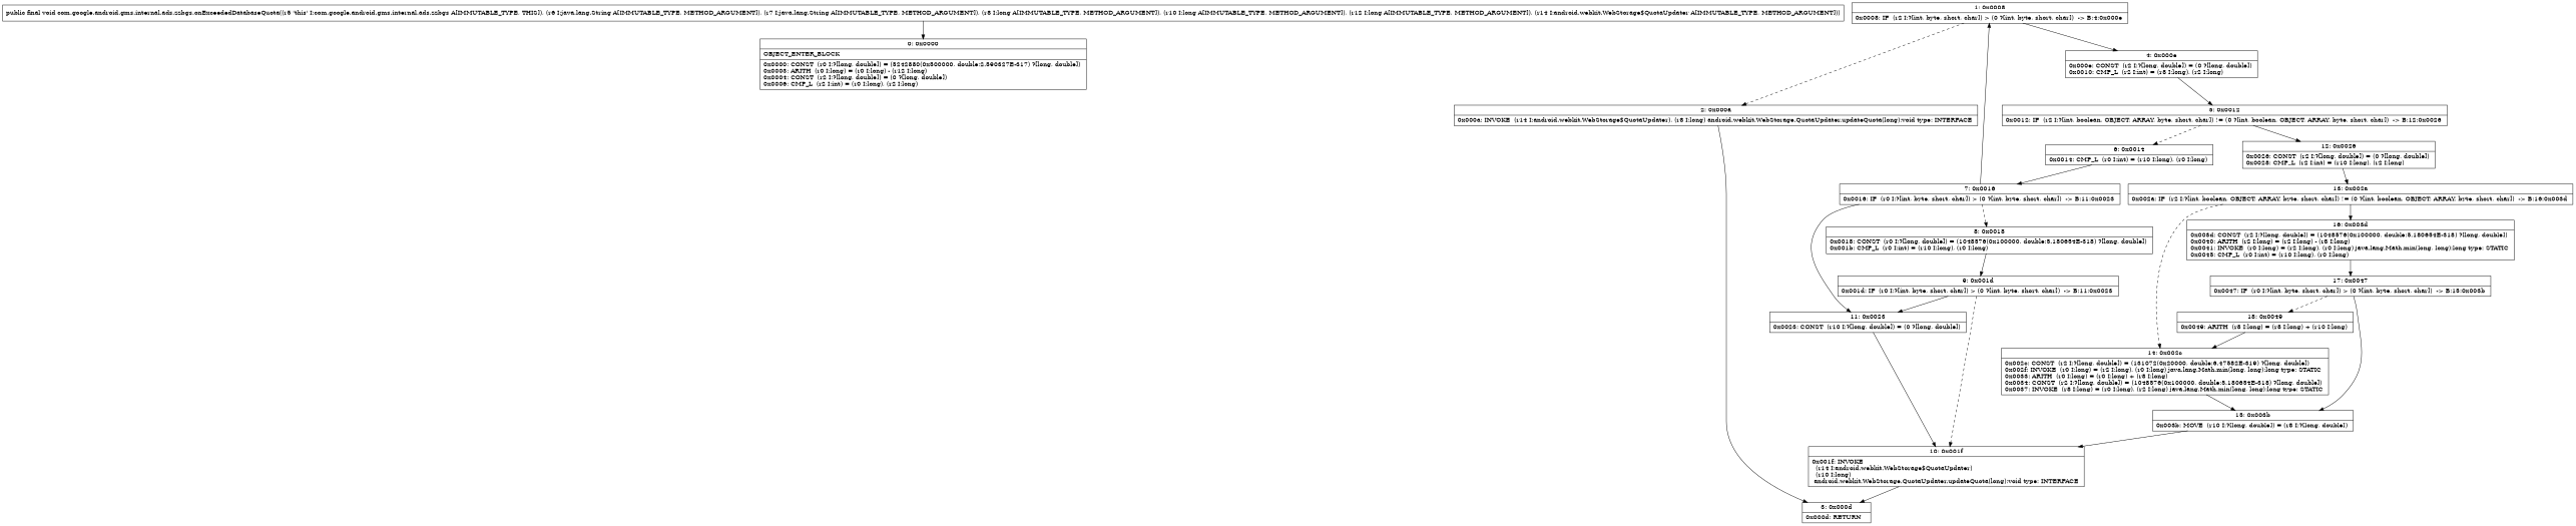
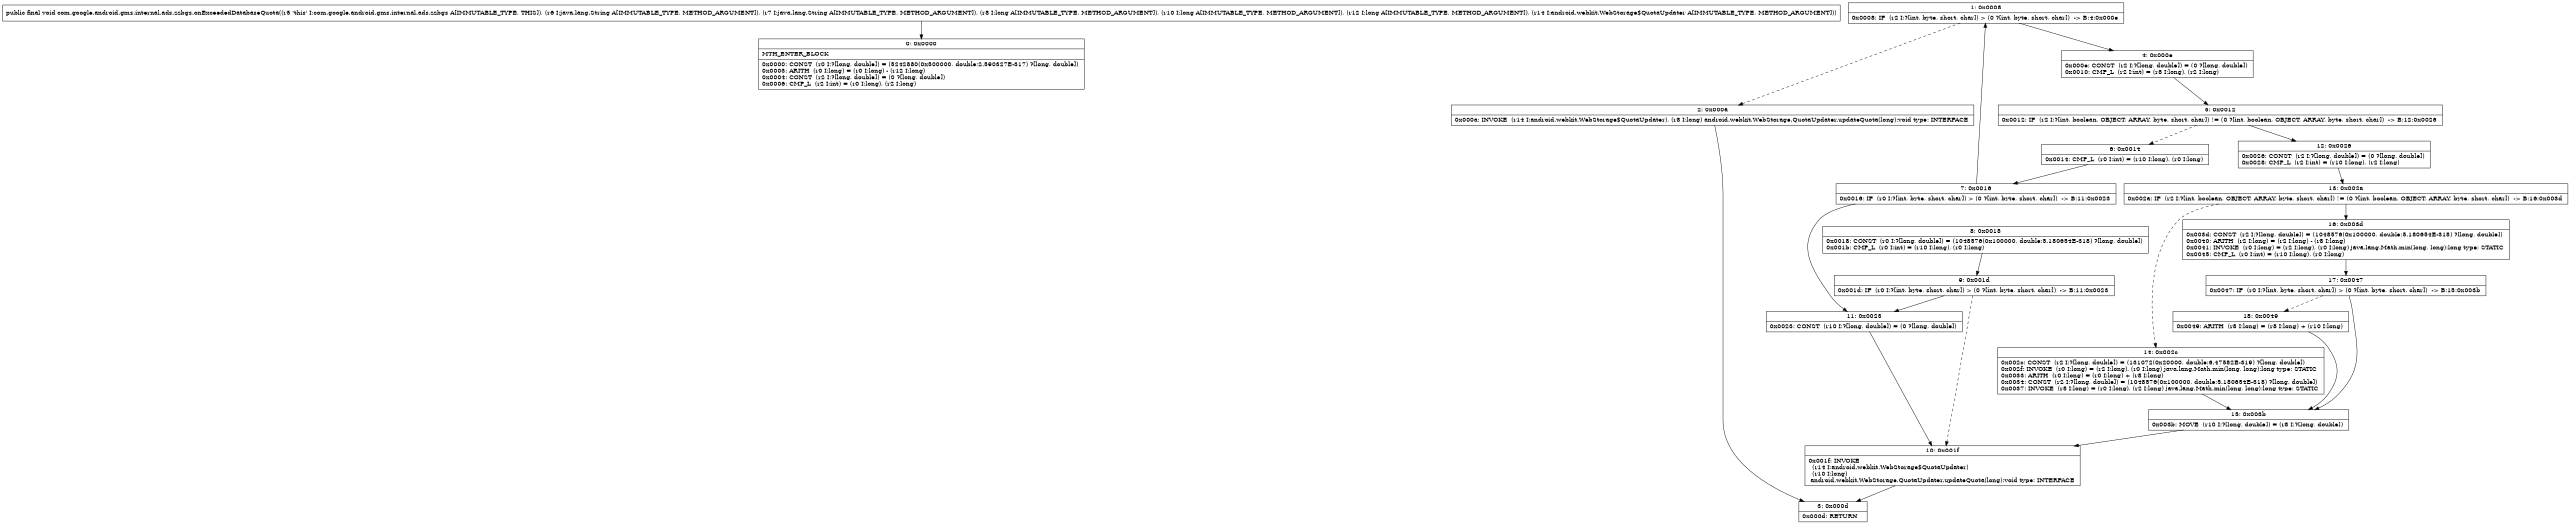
  digraph {
    node [shape=record]
-   n1 [label="{0\:\ 0x0000|OBJECT_ENTER_BLOCK\l|0x0000: CONST  (r0 I:?[long, double]) = (5242880(0x500000, double:2.590327E\-317) ?[long, double]) \l0x0003: ARITH  (r0 I:long) = (r0 I:long) \- (r12 I:long) \l0x0004: CONST  (r2 I:?[long, double]) = (0 ?[long, double]) \l0x0006: CMP_L  (r2 I:int) = (r0 I:long), (r2 I:long) \l}"]
+   n1 [label="{0\:\ 0x0000|MTH_ENTER_BLOCK\l|0x0000: CONST  (r0 I:?[long, double]) = (5242880(0x500000, double:2.590327E\-317) ?[long, double]) \l0x0003: ARITH  (r0 I:long) = (r0 I:long) \- (r12 I:long) \l0x0004: CONST  (r2 I:?[long, double]) = (0 ?[long, double]) \l0x0006: CMP_L  (r2 I:int) = (r0 I:long), (r2 I:long) \l}"]
    n2 [label="{1\:\ 0x0008|0x0008: IF  (r2 I:?[int, byte, short, char]) \> (0 ?[int, byte, short, char])  \-\> B:4:0x000e \l}"]
    n3 [label="{2\:\ 0x000a|0x000a: INVOKE  (r14 I:android.webkit.WebStorage$QuotaUpdater), (r8 I:long) android.webkit.WebStorage.QuotaUpdater.updateQuota(long):void type: INTERFACE \l}"]
    n4 [label="{4\:\ 0x000e|0x000e: CONST  (r2 I:?[long, double]) = (0 ?[long, double]) \l0x0010: CMP_L  (r2 I:int) = (r8 I:long), (r2 I:long) \l}"]
    n5 [label="{3\:\ 0x000d|0x000d: RETURN   \l}"]
    n6 [label="{5\:\ 0x0012|0x0012: IF  (r2 I:?[int, boolean, OBJECT, ARRAY, byte, short, char]) != (0 ?[int, boolean, OBJECT, ARRAY, byte, short, char])  \-\> B:12:0x0026 \l}"]
    n7 [label="{6\:\ 0x0014|0x0014: CMP_L  (r0 I:int) = (r10 I:long), (r0 I:long) \l}"]
    n8 [label="{12\:\ 0x0026|0x0026: CONST  (r2 I:?[long, double]) = (0 ?[long, double]) \l0x0028: CMP_L  (r2 I:int) = (r10 I:long), (r2 I:long) \l}"]
    n9 [label="{7\:\ 0x0016|0x0016: IF  (r0 I:?[int, byte, short, char]) \> (0 ?[int, byte, short, char])  \-\> B:11:0x0023 \l}"]
    n10 [label="{13\:\ 0x002a|0x002a: IF  (r2 I:?[int, boolean, OBJECT, ARRAY, byte, short, char]) != (0 ?[int, boolean, OBJECT, ARRAY, byte, short, char])  \-\> B:16:0x003d \l}"]
    n11 [label="{8\:\ 0x0018|0x0018: CONST  (r0 I:?[long, double]) = (1048576(0x100000, double:5.180654E\-318) ?[long, double]) \l0x001b: CMP_L  (r0 I:int) = (r10 I:long), (r0 I:long) \l}"]
    n12 [label="{11\:\ 0x0023|0x0023: CONST  (r10 I:?[long, double]) = (0 ?[long, double]) \l}"]
    n13 [label="{9\:\ 0x001d|0x001d: IF  (r0 I:?[int, byte, short, char]) \> (0 ?[int, byte, short, char])  \-\> B:11:0x0023 \l}"]
    n14 [label="{10\:\ 0x001f|0x001f: INVOKE  \l  (r14 I:android.webkit.WebStorage$QuotaUpdater)\l  (r10 I:long)\l android.webkit.WebStorage.QuotaUpdater.updateQuota(long):void type: INTERFACE \l}"]
    n15 [label="{14\:\ 0x002c|0x002c: CONST  (r2 I:?[long, double]) = (131072(0x20000, double:6.47582E\-319) ?[long, double]) \l0x002f: INVOKE  (r0 I:long) = (r2 I:long), (r0 I:long) java.lang.Math.min(long, long):long type: STATIC \l0x0033: ARITH  (r0 I:long) = (r0 I:long) + (r8 I:long) \l0x0034: CONST  (r2 I:?[long, double]) = (1048576(0x100000, double:5.180654E\-318) ?[long, double]) \l0x0037: INVOKE  (r8 I:long) = (r0 I:long), (r2 I:long) java.lang.Math.min(long, long):long type: STATIC \l}"]
    n16 [label="{16\:\ 0x003d|0x003d: CONST  (r2 I:?[long, double]) = (1048576(0x100000, double:5.180654E\-318) ?[long, double]) \l0x0040: ARITH  (r2 I:long) = (r2 I:long) \- (r8 I:long) \l0x0041: INVOKE  (r0 I:long) = (r2 I:long), (r0 I:long) java.lang.Math.min(long, long):long type: STATIC \l0x0045: CMP_L  (r0 I:int) = (r10 I:long), (r0 I:long) \l}"]
    n17 [label="{15\:\ 0x003b|0x003b: MOVE  (r10 I:?[long, double]) = (r8 I:?[long, double]) \l}"]
    n18 [label="{17\:\ 0x0047|0x0047: IF  (r0 I:?[int, byte, short, char]) \> (0 ?[int, byte, short, char])  \-\> B:15:0x003b \l}"]
    n19 [label="{18\:\ 0x0049|0x0049: ARITH  (r8 I:long) = (r8 I:long) + (r10 I:long) \l}"]
    n20 [label="{public final void com.google.android.gms.internal.ads.zzbgs.onExceededDatabaseQuota((r5 'this' I:com.google.android.gms.internal.ads.zzbgs A[IMMUTABLE_TYPE, THIS]), (r6 I:java.lang.String A[IMMUTABLE_TYPE, METHOD_ARGUMENT]), (r7 I:java.lang.String A[IMMUTABLE_TYPE, METHOD_ARGUMENT]), (r8 I:long A[IMMUTABLE_TYPE, METHOD_ARGUMENT]), (r10 I:long A[IMMUTABLE_TYPE, METHOD_ARGUMENT]), (r12 I:long A[IMMUTABLE_TYPE, METHOD_ARGUMENT]), (r14 I:android.webkit.WebStorage$QuotaUpdater A[IMMUTABLE_TYPE, METHOD_ARGUMENT])) }"]
    n2 -> n3 [style=dashed]
    n2 -> n4
    n3 -> n5
    n4 -> n6
    n6 -> n7 [style=dashed]
    n6 -> n8
    n7 -> n9
    n8 -> n10
    n9 -> n2
-   n9 -> n11 [style=dashed]
    n9 -> n12
    n10 -> n15 [style=dashed]
    n10 -> n16
    n11 -> n13
    n12 -> n14
    n13 -> n12
    n13 -> n14 [style=dashed]
    n14 -> n5
    n15 -> n17
    n16 -> n18
    n17 -> n14
    n18 -> n17
    n18 -> n19 [style=dashed]
-   n19 -> n15
+   n19 -> n17
    n20 -> n1
  }
